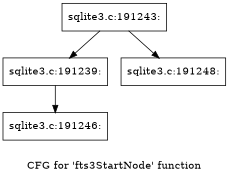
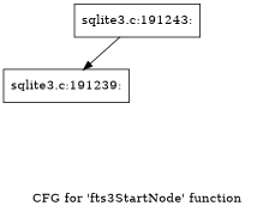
  digraph {
    fontname="DejaVu Serif"
    label="CFG for 'fts3StartNode' function"
    node [fontname="DejaVu Serif" shape=record]
    edge [fontname="DejaVu Serif"]
    n1 [label="{sqlite3.c:191239:}"]
-   n2 [label="{sqlite3.c:191246:}"]
    n3 [label="{sqlite3.c:191243:}"]
-   n4 [label="{sqlite3.c:191248:}"]
-   n1 -> n2
    n3 -> n1
-   n3 -> n4
  }
